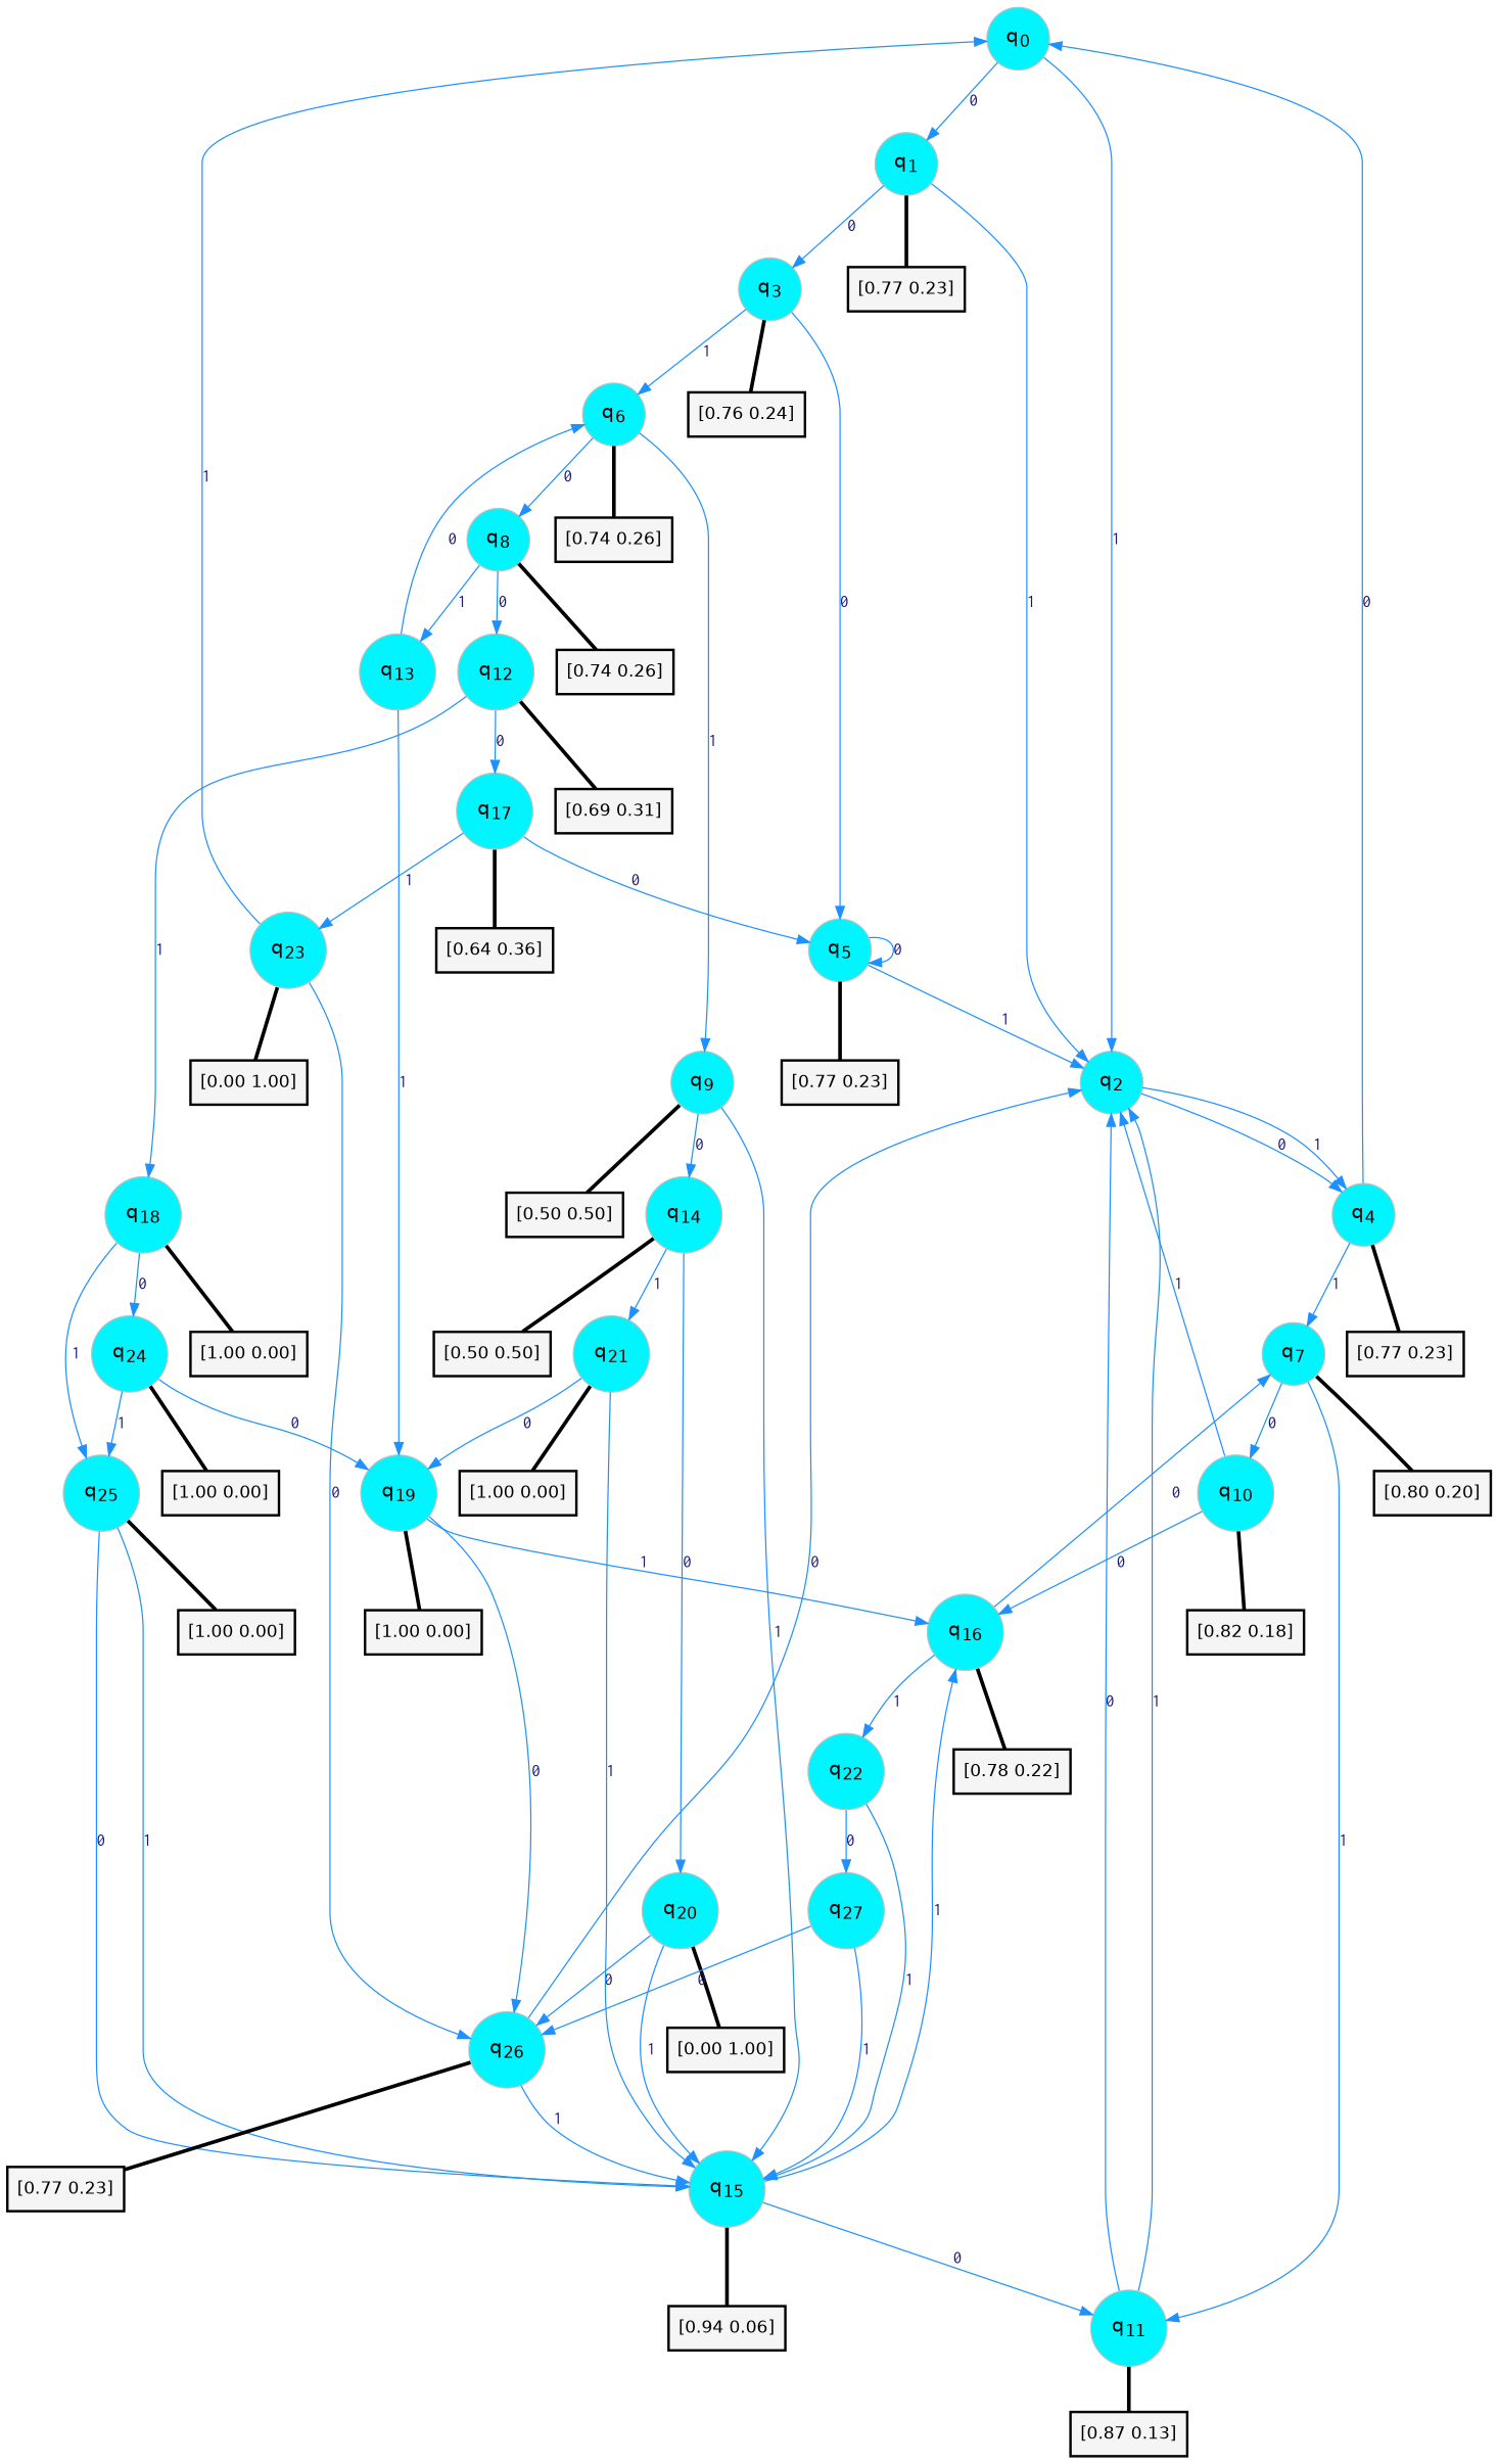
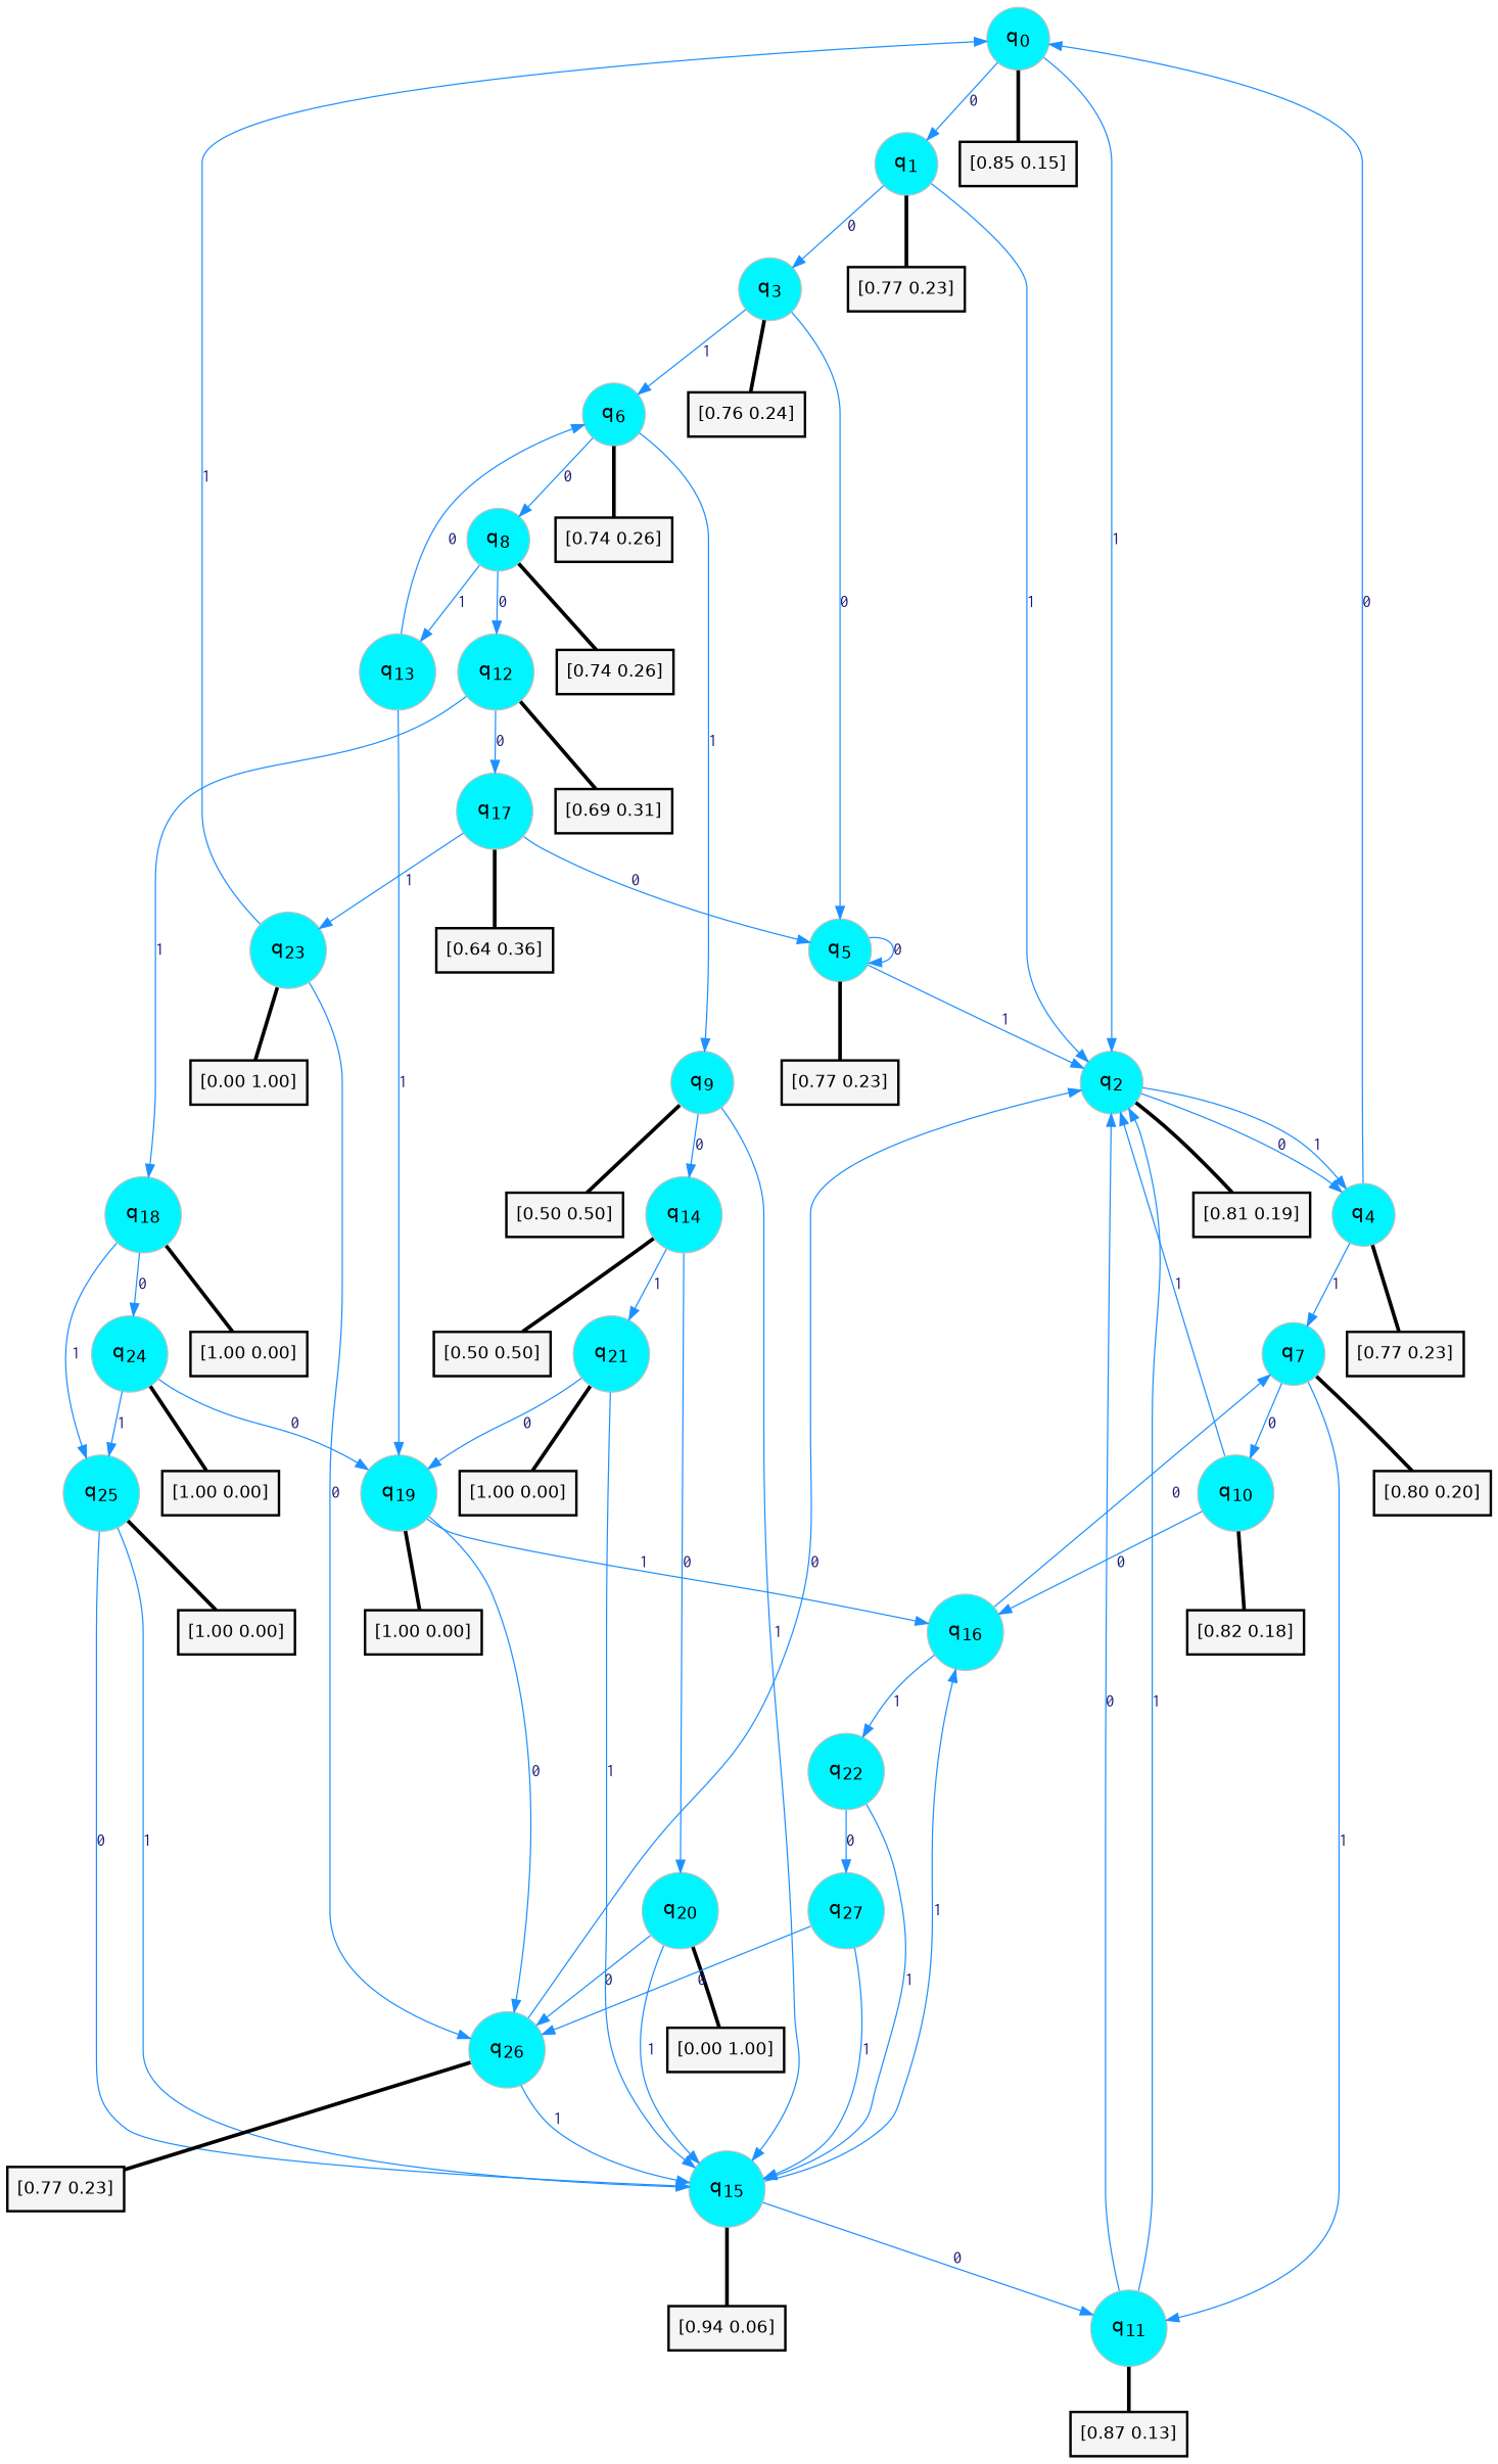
  digraph {
    rankdir=TD
    node [color=gray fillcolor=turquoise1 fontcolor=black fontname=Helvetica fontsize=16 fontweight=bold shape=circle style=filled]
    edge [arrowsize=1 color=dodgerblue1 fontcolor=midnightblue fontname=courier fontweight=bold penwidth=1 style=solid weight=20]
    n1 [label=<q<SUB>0</SUB>>]
    n2 [label=<q<SUB>1</SUB>>]
    n3 [label=<q<SUB>2</SUB>>]
+   n4 [color=black fillcolor=whitesmoke fontsize=14 label="[0.85 0.15]" penwidth=2 shape=box]
    n5 [label=<q<SUB>3</SUB>>]
    n6 [color=black fillcolor=whitesmoke fontsize=14 label="[0.77 0.23]" penwidth=2 shape=box]
    n7 [label=<q<SUB>4</SUB>>]
+   n8 [color=black fillcolor=whitesmoke fontsize=14 label="[0.81 0.19]" penwidth=2 shape=box]
    n9 [label=<q<SUB>5</SUB>>]
    n10 [label=<q<SUB>6</SUB>>]
    n11 [color=black fillcolor=whitesmoke fontsize=14 label="[0.76 0.24]" penwidth=2 shape=box]
    n12 [label=<q<SUB>7</SUB>>]
    n13 [color=black fillcolor=whitesmoke fontsize=14 label="[0.77 0.23]" penwidth=2 shape=box]
    n14 [color=black fillcolor=whitesmoke fontsize=14 label="[0.77 0.23]" penwidth=2 shape=box]
    n15 [label=<q<SUB>8</SUB>>]
    n16 [label=<q<SUB>9</SUB>>]
    n17 [color=black fillcolor=whitesmoke fontsize=14 label="[0.74 0.26]" penwidth=2 shape=box]
    n18 [label=<q<SUB>10</SUB>>]
    n19 [label=<q<SUB>11</SUB>>]
    n20 [color=black fillcolor=whitesmoke fontsize=14 label="[0.80 0.20]" penwidth=2 shape=box]
    n21 [label=<q<SUB>12</SUB>>]
    n22 [label=<q<SUB>13</SUB>>]
    n23 [color=black fillcolor=whitesmoke fontsize=14 label="[0.74 0.26]" penwidth=2 shape=box]
    n24 [label=<q<SUB>14</SUB>>]
    n25 [label=<q<SUB>15</SUB>>]
    n26 [color=black fillcolor=whitesmoke fontsize=14 label="[0.50 0.50]" penwidth=2 shape=box]
    n27 [label=<q<SUB>16</SUB>>]
    n28 [color=black fillcolor=whitesmoke fontsize=14 label="[0.82 0.18]" penwidth=2 shape=box]
    n29 [color=black fillcolor=whitesmoke fontsize=14 label="[0.87 0.13]" penwidth=2 shape=box]
    n30 [label=<q<SUB>17</SUB>>]
    n31 [label=<q<SUB>18</SUB>>]
    n32 [color=black fillcolor=whitesmoke fontsize=14 label="[0.69 0.31]" penwidth=2 shape=box]
    n33 [label=<q<SUB>19</SUB>>]
    n34 [label=<q<SUB>20</SUB>>]
    n35 [label=<q<SUB>21</SUB>>]
    n36 [color=black fillcolor=whitesmoke fontsize=14 label="[0.50 0.50]" penwidth=2 shape=box]
    n37 [color=black fillcolor=whitesmoke fontsize=14 label="[0.94 0.06]" penwidth=2 shape=box]
    n38 [label=<q<SUB>22</SUB>>]
-   n39 [color=black fillcolor=whitesmoke fontsize=14 label="[0.78 0.22]" penwidth=2 shape=box]
    n40 [label=<q<SUB>23</SUB>>]
    n41 [color=black fillcolor=whitesmoke fontsize=14 label="[0.64 0.36]" penwidth=2 shape=box]
    n42 [label=<q<SUB>24</SUB>>]
    n43 [label=<q<SUB>25</SUB>>]
    n44 [color=black fillcolor=whitesmoke fontsize=14 label="[1.00 0.00]" penwidth=2 shape=box]
    n45 [label=<q<SUB>26</SUB>>]
    n46 [color=black fillcolor=whitesmoke fontsize=14 label="[1.00 0.00]" penwidth=2 shape=box]
    n47 [color=black fillcolor=whitesmoke fontsize=14 label="[0.00 1.00]" penwidth=2 shape=box]
    n48 [color=black fillcolor=whitesmoke fontsize=14 label="[1.00 0.00]" penwidth=2 shape=box]
    n49 [label=<q<SUB>27</SUB>>]
    n50 [color=black fillcolor=whitesmoke fontsize=14 label="[0.00 1.00]" penwidth=2 shape=box]
    n51 [color=black fillcolor=whitesmoke fontsize=14 label="[1.00 0.00]" penwidth=2 shape=box]
    n52 [color=black fillcolor=whitesmoke fontsize=14 label="[1.00 0.00]" penwidth=2 shape=box]
    n53 [color=black fillcolor=whitesmoke fontsize=14 label="[0.77 0.23]" penwidth=2 shape=box]
    n1 -> n2 [label=0]
    n1 -> n3 [label=1]
+   n1 -> n4 [arrowhead=none color=black penwidth=3]
    n2 -> n3 [label=1]
    n2 -> n5 [label=0]
    n2 -> n6 [arrowhead=none color=black penwidth=3]
    n3 -> n7 [label=0]
    n3 -> n7 [label=1]
+   n3 -> n8 [arrowhead=none color=black penwidth=3]
    n5 -> n9 [label=0]
    n5 -> n10 [label=1]
    n5 -> n11 [arrowhead=none color=black penwidth=3]
    n7 -> n1 [label=0]
    n7 -> n12 [label=1]
    n7 -> n13 [arrowhead=none color=black penwidth=3]
    n9 -> n3 [label=1]
    n9 -> n9 [label=0]
    n9 -> n14 [arrowhead=none color=black penwidth=3]
    n10 -> n15 [label=0]
    n10 -> n16 [label=1]
    n10 -> n17 [arrowhead=none color=black penwidth=3]
    n12 -> n18 [label=0]
    n12 -> n19 [label=1]
    n12 -> n20 [arrowhead=none color=black penwidth=3]
    n15 -> n21 [label=0]
    n15 -> n22 [label=1]
    n15 -> n23 [arrowhead=none color=black penwidth=3]
    n16 -> n24 [label=0]
    n16 -> n25 [label=1]
    n16 -> n26 [arrowhead=none color=black penwidth=3]
    n18 -> n3 [label=1]
    n18 -> n27 [label=0]
    n18 -> n28 [arrowhead=none color=black penwidth=3]
    n19 -> n3 [label=0]
    n19 -> n3 [label=1]
    n19 -> n29 [arrowhead=none color=black penwidth=3]
    n21 -> n30 [label=0]
    n21 -> n31 [label=1]
    n21 -> n32 [arrowhead=none color=black penwidth=3]
    n22 -> n10 [label=0]
    n22 -> n33 [label=1]
    n24 -> n34 [label=0]
    n24 -> n35 [label=1]
    n24 -> n36 [arrowhead=none color=black penwidth=3]
    n25 -> n19 [label=0]
    n25 -> n27 [label=1]
    n25 -> n37 [arrowhead=none color=black penwidth=3]
    n27 -> n12 [label=0]
    n27 -> n38 [label=1]
-   n27 -> n39 [arrowhead=none color=black penwidth=3]
    n30 -> n9 [label=0]
    n30 -> n40 [label=1]
    n30 -> n41 [arrowhead=none color=black penwidth=3]
    n31 -> n42 [label=0]
    n31 -> n43 [label=1]
    n31 -> n44 [arrowhead=none color=black penwidth=3]
    n33 -> n27 [label=1]
    n33 -> n45 [label=0]
    n33 -> n46 [arrowhead=none color=black penwidth=3]
    n34 -> n25 [label=1]
    n34 -> n45 [label=0]
    n34 -> n47 [arrowhead=none color=black penwidth=3]
    n35 -> n25 [label=1]
    n35 -> n33 [label=0]
    n35 -> n48 [arrowhead=none color=black penwidth=3]
    n38 -> n25 [label=1]
    n38 -> n49 [label=0]
    n40 -> n1 [label=1]
    n40 -> n45 [label=0]
    n40 -> n50 [arrowhead=none color=black penwidth=3]
    n42 -> n33 [label=0]
    n42 -> n43 [label=1]
    n42 -> n51 [arrowhead=none color=black penwidth=3]
    n43 -> n25 [label=0]
    n43 -> n25 [label=1]
    n43 -> n52 [arrowhead=none color=black penwidth=3]
    n45 -> n3 [label=0]
    n45 -> n25 [label=1]
    n45 -> n53 [arrowhead=none color=black penwidth=3]
    n49 -> n25 [label=1]
    n49 -> n45 [label=0]
  }
